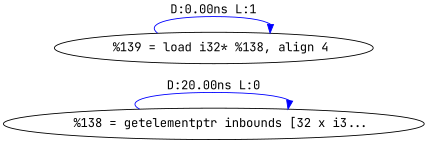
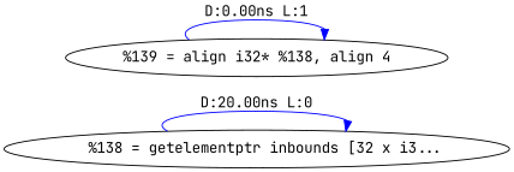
  digraph {
    rankdir=LR
    fontname="JetBrains Mono"
    node [fontname="JetBrains Mono"]
    edge [color=blue fontname="JetBrains Mono"]
    n1 [label="  %138 = getelementptr inbounds [32 x i3..."]
-   n2 [label="  %139 = load i32* %138, align 4"]
+   n2 [label="%139 = align i32* %138, align 4"]
    n1 -> n1 [label="D:20.00ns L:0"]
    n2 -> n2 [label="D:0.00ns L:1"]
  }
